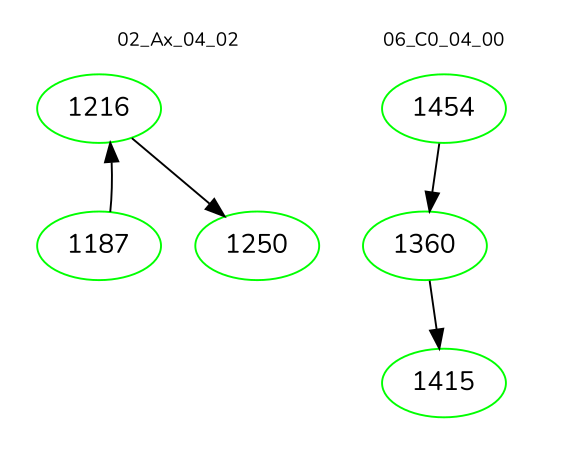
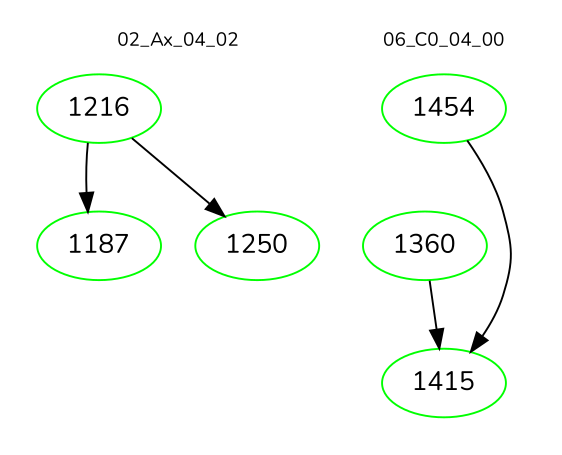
  digraph {
    fontname=Nunito
    node [color=green fontname=Nunito]
    edge [color=black fontname=Nunito]
    n1 [label=1216]
    n2 [label=1187]
    n3 [label=1250]
    n4 [label=1454]
    n5 [label=1360]
    n6 [label=1415]
    subgraph cluster_1 {
      color=white
      fontsize=10
      label="02_Ax_04_02"
      n1
      n2
      n3
    }
    subgraph cluster_2 {
      color=white
      fontsize=10
      label="06_C0_04_00"
      n4
      n5
      n6
    }
-   n2 -> n1
+   n1 -> n2
    n1 -> n3
-   n4 -> n5
+   n4 -> n6
    n5 -> n6
  }
